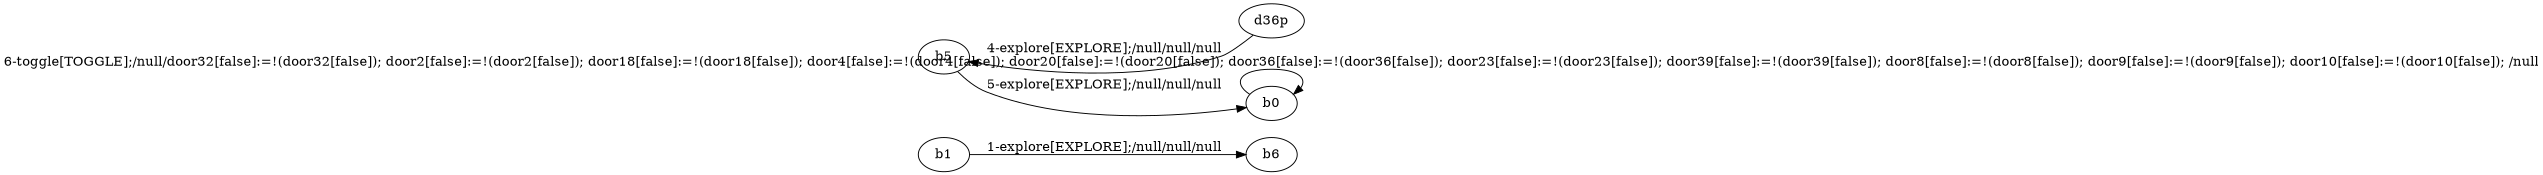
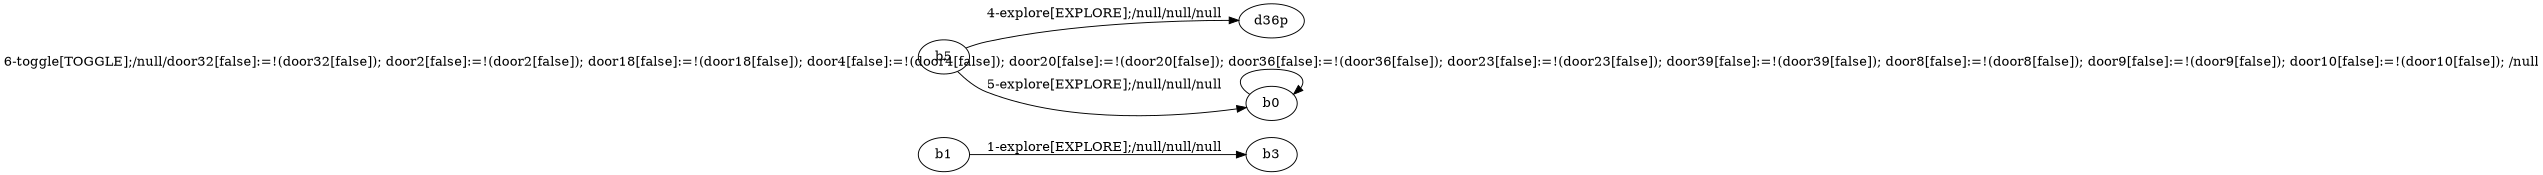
  digraph {
    rankdir=LR
    b1
-   b3 [label=b6]
+   b3
    b0
    d36p
    b5
    b1 -> b3 [label="1-explore[EXPLORE];/null/null/null"]
    b0 -> b0 [label="6-toggle[TOGGLE];/null/door32[false]:=!(door32[false]); door2[false]:=!(door2[false]); door18[false]:=!(door18[false]); door4[false]:=!(door4[false]); door20[false]:=!(door20[false]); door36[false]:=!(door36[false]); door23[false]:=!(door23[false]); door39[false]:=!(door39[false]); door8[false]:=!(door8[false]); door9[false]:=!(door9[false]); door10[false]:=!(door10[false]); /null"]
-   d36p -> b5 [label="4-explore[EXPLORE];/null/null/null"]
+   b5 -> d36p [label="4-explore[EXPLORE];/null/null/null"]
    b5 -> b0 [label="5-explore[EXPLORE];/null/null/null"]
  }
